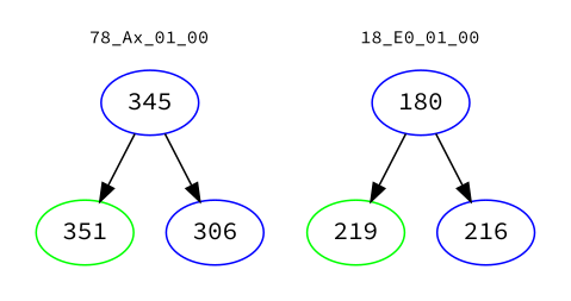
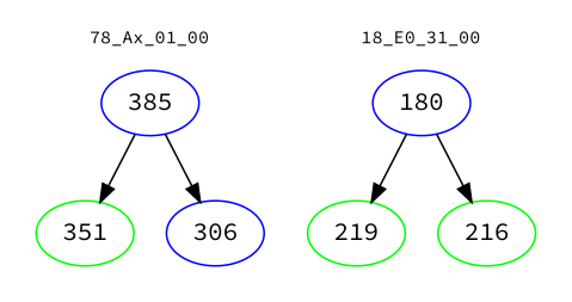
  digraph {
    fontname="Source Code Pro"
    node [color=blue fontname="Source Code Pro"]
    edge [color=black fontname="Source Code Pro"]
-   n1 [label=345]
+   n1 [label=385]
    n2 [color=green label=351]
    n3 [label=306]
    n4 [label=180]
    n5 [color=green label=219]
-   n6 [label=216]
+   n6 [color=green label=216]
    subgraph cluster_1 {
      color=white
      fontsize=10
      label="78_Ax_01_00"
      n1
      n2
      n3
    }
    subgraph cluster_2 {
      color=white
      fontsize=10
-     label="18_E0_01_00"
+     label="18_E0_31_00"
      n4
      n5
      n6
    }
    n1 -> n2
    n1 -> n3
    n4 -> n5
    n4 -> n6
  }
